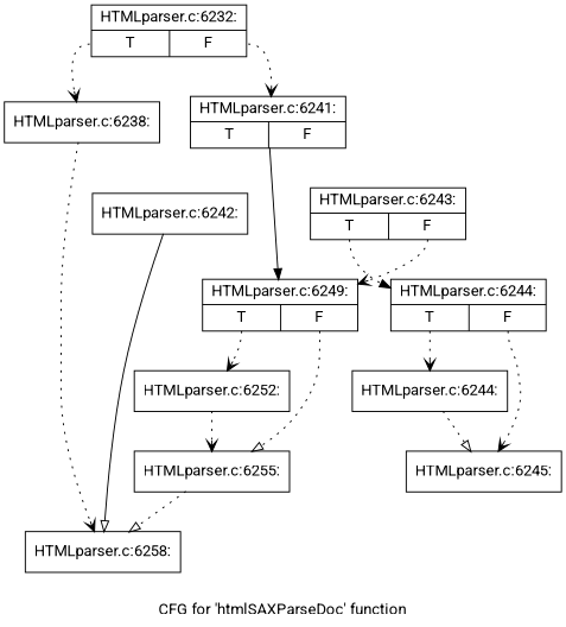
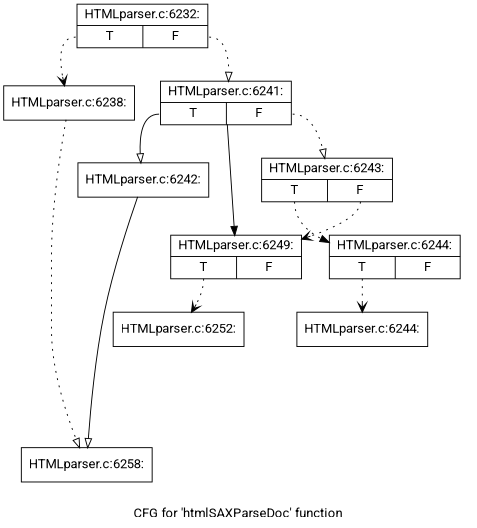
  digraph {
    fontname=Roboto
    label="CFG for 'htmlSAXParseDoc' function"
    node [fontname=Roboto shape=record]
    edge [arrowhead=onormal fontname=Roboto style=dotted]
    n1 [label="{HTMLparser.c:6232:|{<s0>T|<s1>F}}"]
    n2 [label="{HTMLparser.c:6238:}"]
    n3 [label="{HTMLparser.c:6241:|{<s0>T|<s1>F}}"]
    n4 [label="{HTMLparser.c:6258:}"]
    n5 [label="{HTMLparser.c:6242:}"]
    n6 [label="{HTMLparser.c:6243:|{<s0>T|<s1>F}}"]
    n7 [label="{HTMLparser.c:6249:|{<s0>T|<s1>F}}"]
    n8 [label="{HTMLparser.c:6244:|{<s0>T|<s1>F}}"]
    n9 [label="{HTMLparser.c:6244:}"]
-   n10 [label="{HTMLparser.c:6245:}"]
    n11 [label="{HTMLparser.c:6252:}"]
-   n12 [label="{HTMLparser.c:6255:}"]
    n1 -> n2 [arrowhead=vee tailport=s0]
-   n1 -> n3 [arrowhead=vee tailport=s1]
-   n2 -> n4 [arrowhead=vee]
+   n1 -> n3 [tailport=s1]
+   n2 -> n4
+   n3 -> n5 [style=solid tailport=s0]
+   n3 -> n6 [tailport=s1]
    n3 -> n7 [arrowhead=normal style=solid]
    n5 -> n4 [style=solid]
    n6 -> n7 [arrowhead=vee tailport=s1]
    n6 -> n8 [arrowhead=normal tailport=s0]
    n7 -> n11 [arrowhead=vee tailport=s0]
-   n7 -> n12 [tailport=s1]
    n8 -> n9 [arrowhead=vee tailport=s0]
-   n8 -> n10 [arrowhead=vee tailport=s1]
-   n9 -> n10
-   n11 -> n12 [arrowhead=vee]
-   n12 -> n4
  }
